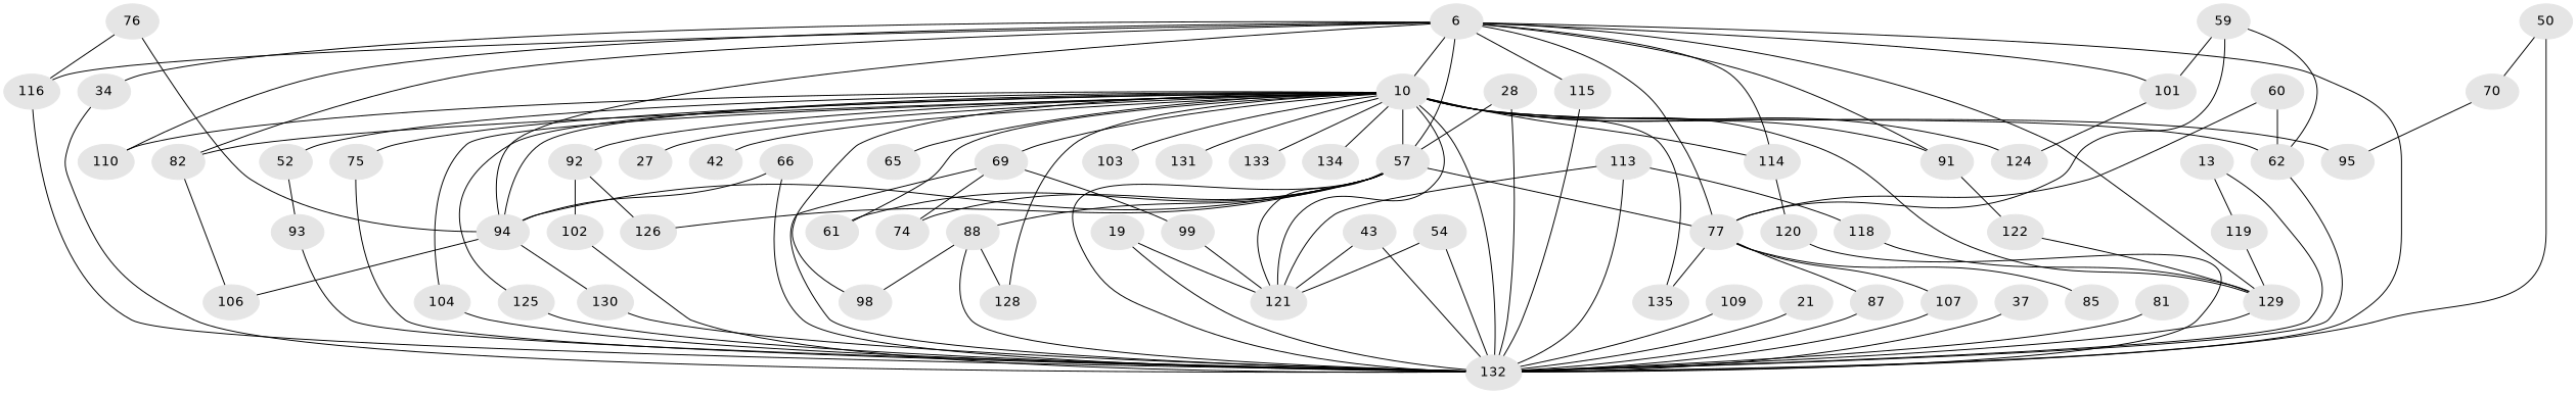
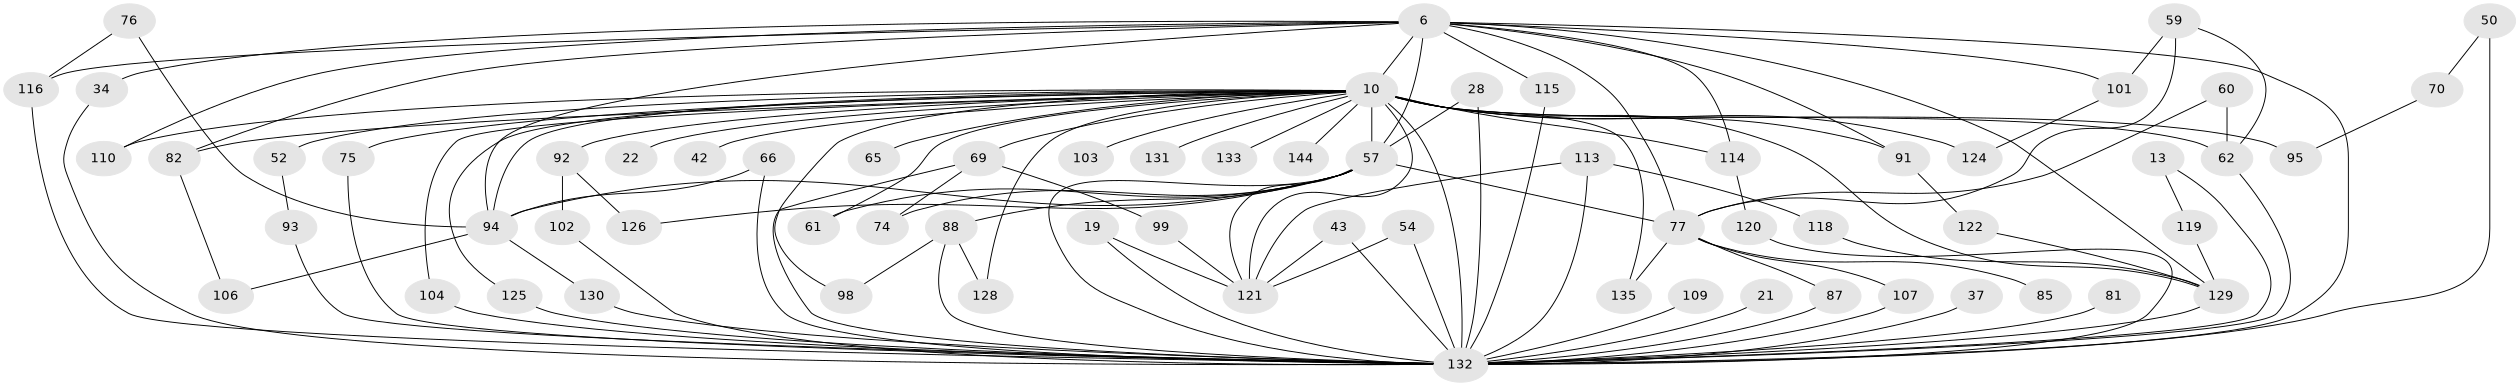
  graph {
    fontname="DejaVu Sans"
    node [color=gray90 fontname="DejaVu Sans" style=filled]
    edge [fontname="DejaVu Sans"]
    6 [super="+3"]
    10 [super="+9+7"]
    34
    57 [super="+56"]
    77 [super="+51+58"]
    82 [super="+33"]
    91 [super="+23"]
    94 [super="+25+31"]
    101 [super="+96"]
    110
    114 [super="+55"]
    115
    116 [super="+24"]
    129 [super="+127+108+111+117+123"]
    132 [super="+100"]
-   22 [label=27]
+   22
    42
    52
    61
    62 [super="+45"]
    65
    69 [super="+46"]
    75 [super="+13+14+29"]
    92 [super="+72"]
    95 [super="+67"]
    98
    103
    104
    121 [super="+73+79"]
    124
    125
    128
    131 [super="+112"]
    133
-   134
+   134 [label=144]
    135
    74
    88 [super="+36+49"]
    126
    85
    87
    107
    106
    122
    130
    120
    93
    99
    102
    109
    113 [super="+86+78+80"]
    118
    19
    21
    28
    37
    43
    50
    70
    54
    59
    60
    n63 [label=13]
    119
    66
    76
    81
    6 -- 10 [weight=8]
    6 -- 34
    6 -- 57 [weight=4]
    6 -- 77 [weight=3]
    6 -- 82
    6 -- 91
    6 -- 94
    6 -- 101 [weight=2]
    6 -- 110
    6 -- 114
    6 -- 115
    6 -- 116 [weight=2]
    6 -- 129 [weight=5]
    6 -- 132 [weight=4]
    10 -- 57 [weight=11]
    10 -- 82 [weight=2]
    10 -- 91 [weight=2]
    10 -- 94 [weight=3]
    10 -- 110
    10 -- 114 [weight=2]
    10 -- 129 [weight=2]
    10 -- 132 [weight=20]
    10 -- 22 [weight=2]
    10 -- 42 [weight=2]
    10 -- 52 [weight=2]
    10 -- 61
    10 -- 62 [weight=2]
    10 -- 65 [weight=2]
    10 -- 69 [weight=2]
    10 -- 75 [weight=3]
    10 -- 92 [weight=4]
    10 -- 95 [weight=3]
    10 -- 98
    10 -- 103 [weight=2]
    10 -- 104
    10 -- 121 [weight=3]
    10 -- 124
    10 -- 125
    10 -- 128
    10 -- 131 [weight=3]
    10 -- 133 [weight=2]
    10 -- 134 [weight=2]
    10 -- 135
    34 -- 132
    57 -- 77
    57 -- 94
    57 -- 132 [weight=7]
    57 -- 61
    57 -- 121 [weight=2]
    57 -- 74
    57 -- 88
    57 -- 126
    77 -- 135
    77 -- 85
    77 -- 87
    77 -- 107
    82 -- 106
    91 -- 122
    94 -- 106
    94 -- 130
    101 -- 124
    114 -- 120
    115 -- 132
    116 -- 132
    129 -- 132 [weight=4]
    52 -- 93
    62 -- 132
    69 -- 132
    69 -- 74
    69 -- 99
    75 -- 132 [weight=2]
    92 -- 126
    92 -- 102
    104 -- 132
    125 -- 132
    88 -- 132 [weight=3]
    88 -- 98
    88 -- 128
    87 -- 132
    107 -- 132
    122 -- 129
    130 -- 132
    120 -- 132
    93 -- 132
    99 -- 121
    102 -- 132
    109 -- 132
    113 -- 132 [weight=4]
    113 -- 121
    113 -- 118
    118 -- 129
    19 -- 132 [weight=3]
    19 -- 121
    21 -- 132 [weight=2]
    28 -- 57
    28 -- 132
    37 -- 132
    43 -- 132
    43 -- 121
    50 -- 132 [weight=2]
    50 -- 70
    70 -- 95
    54 -- 132
    54 -- 121
    59 -- 77
    59 -- 101
    59 -- 62
    60 -- 77
    60 -- 62
    n63 -- 132 [weight=2]
    n63 -- 119
    119 -- 129
    66 -- 94
    66 -- 132
    76 -- 94
    76 -- 116
    81 -- 132 [weight=2]
  }
